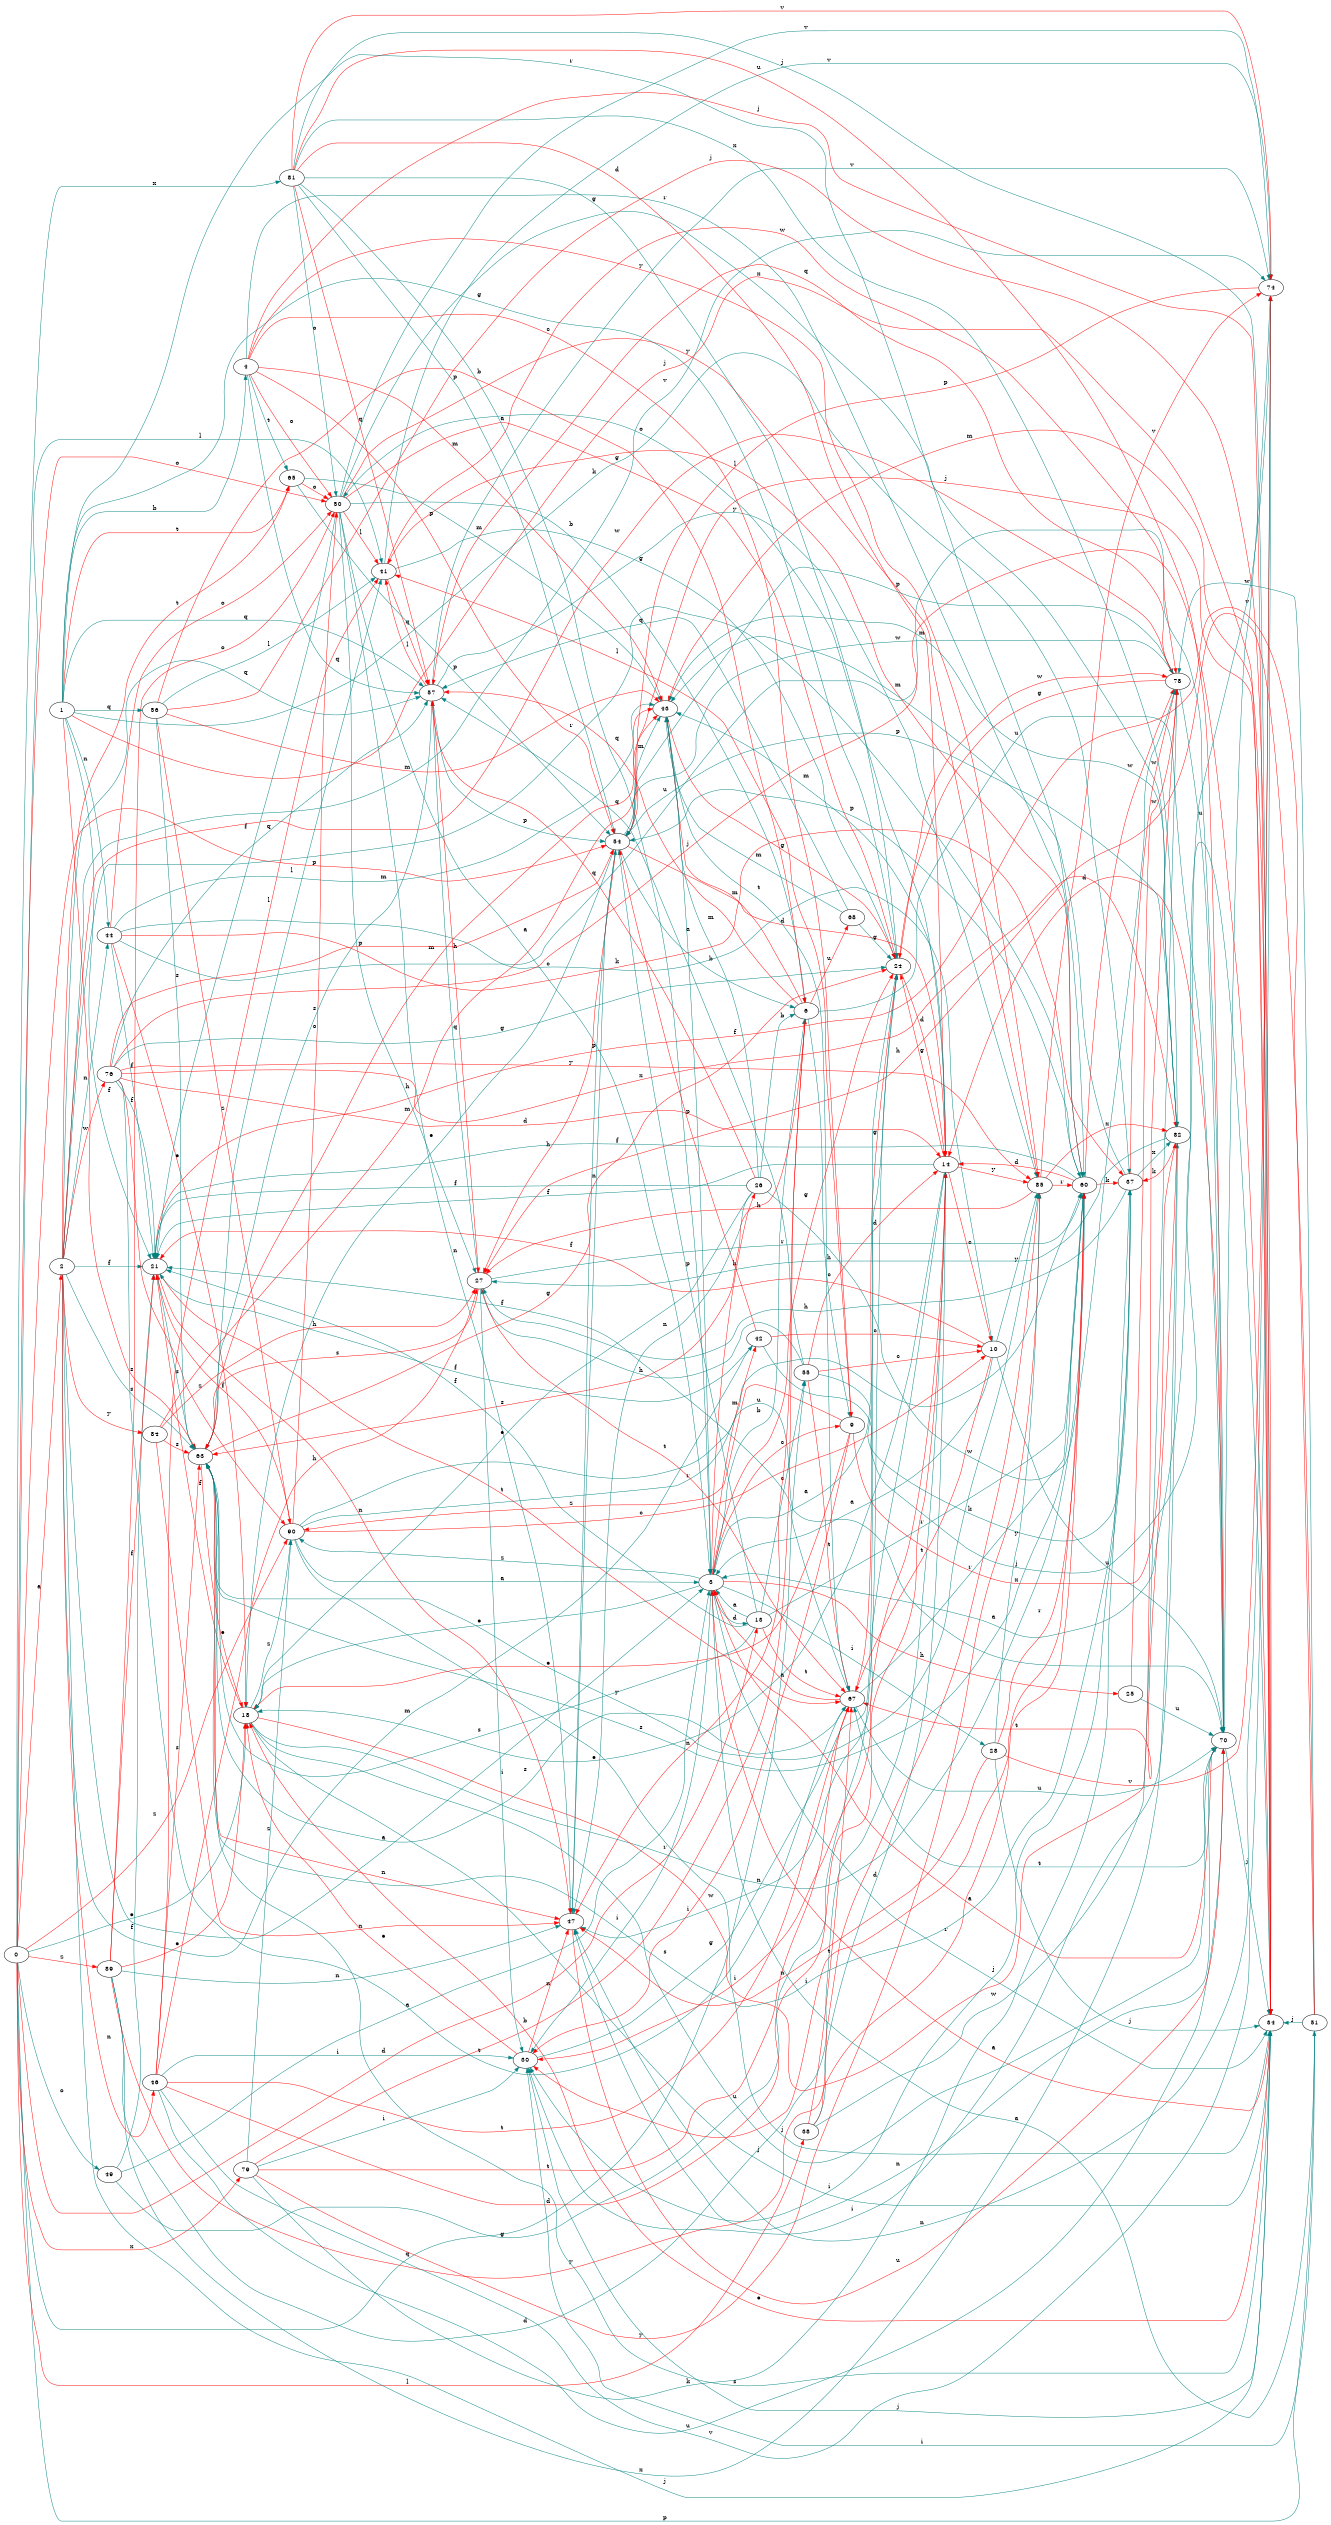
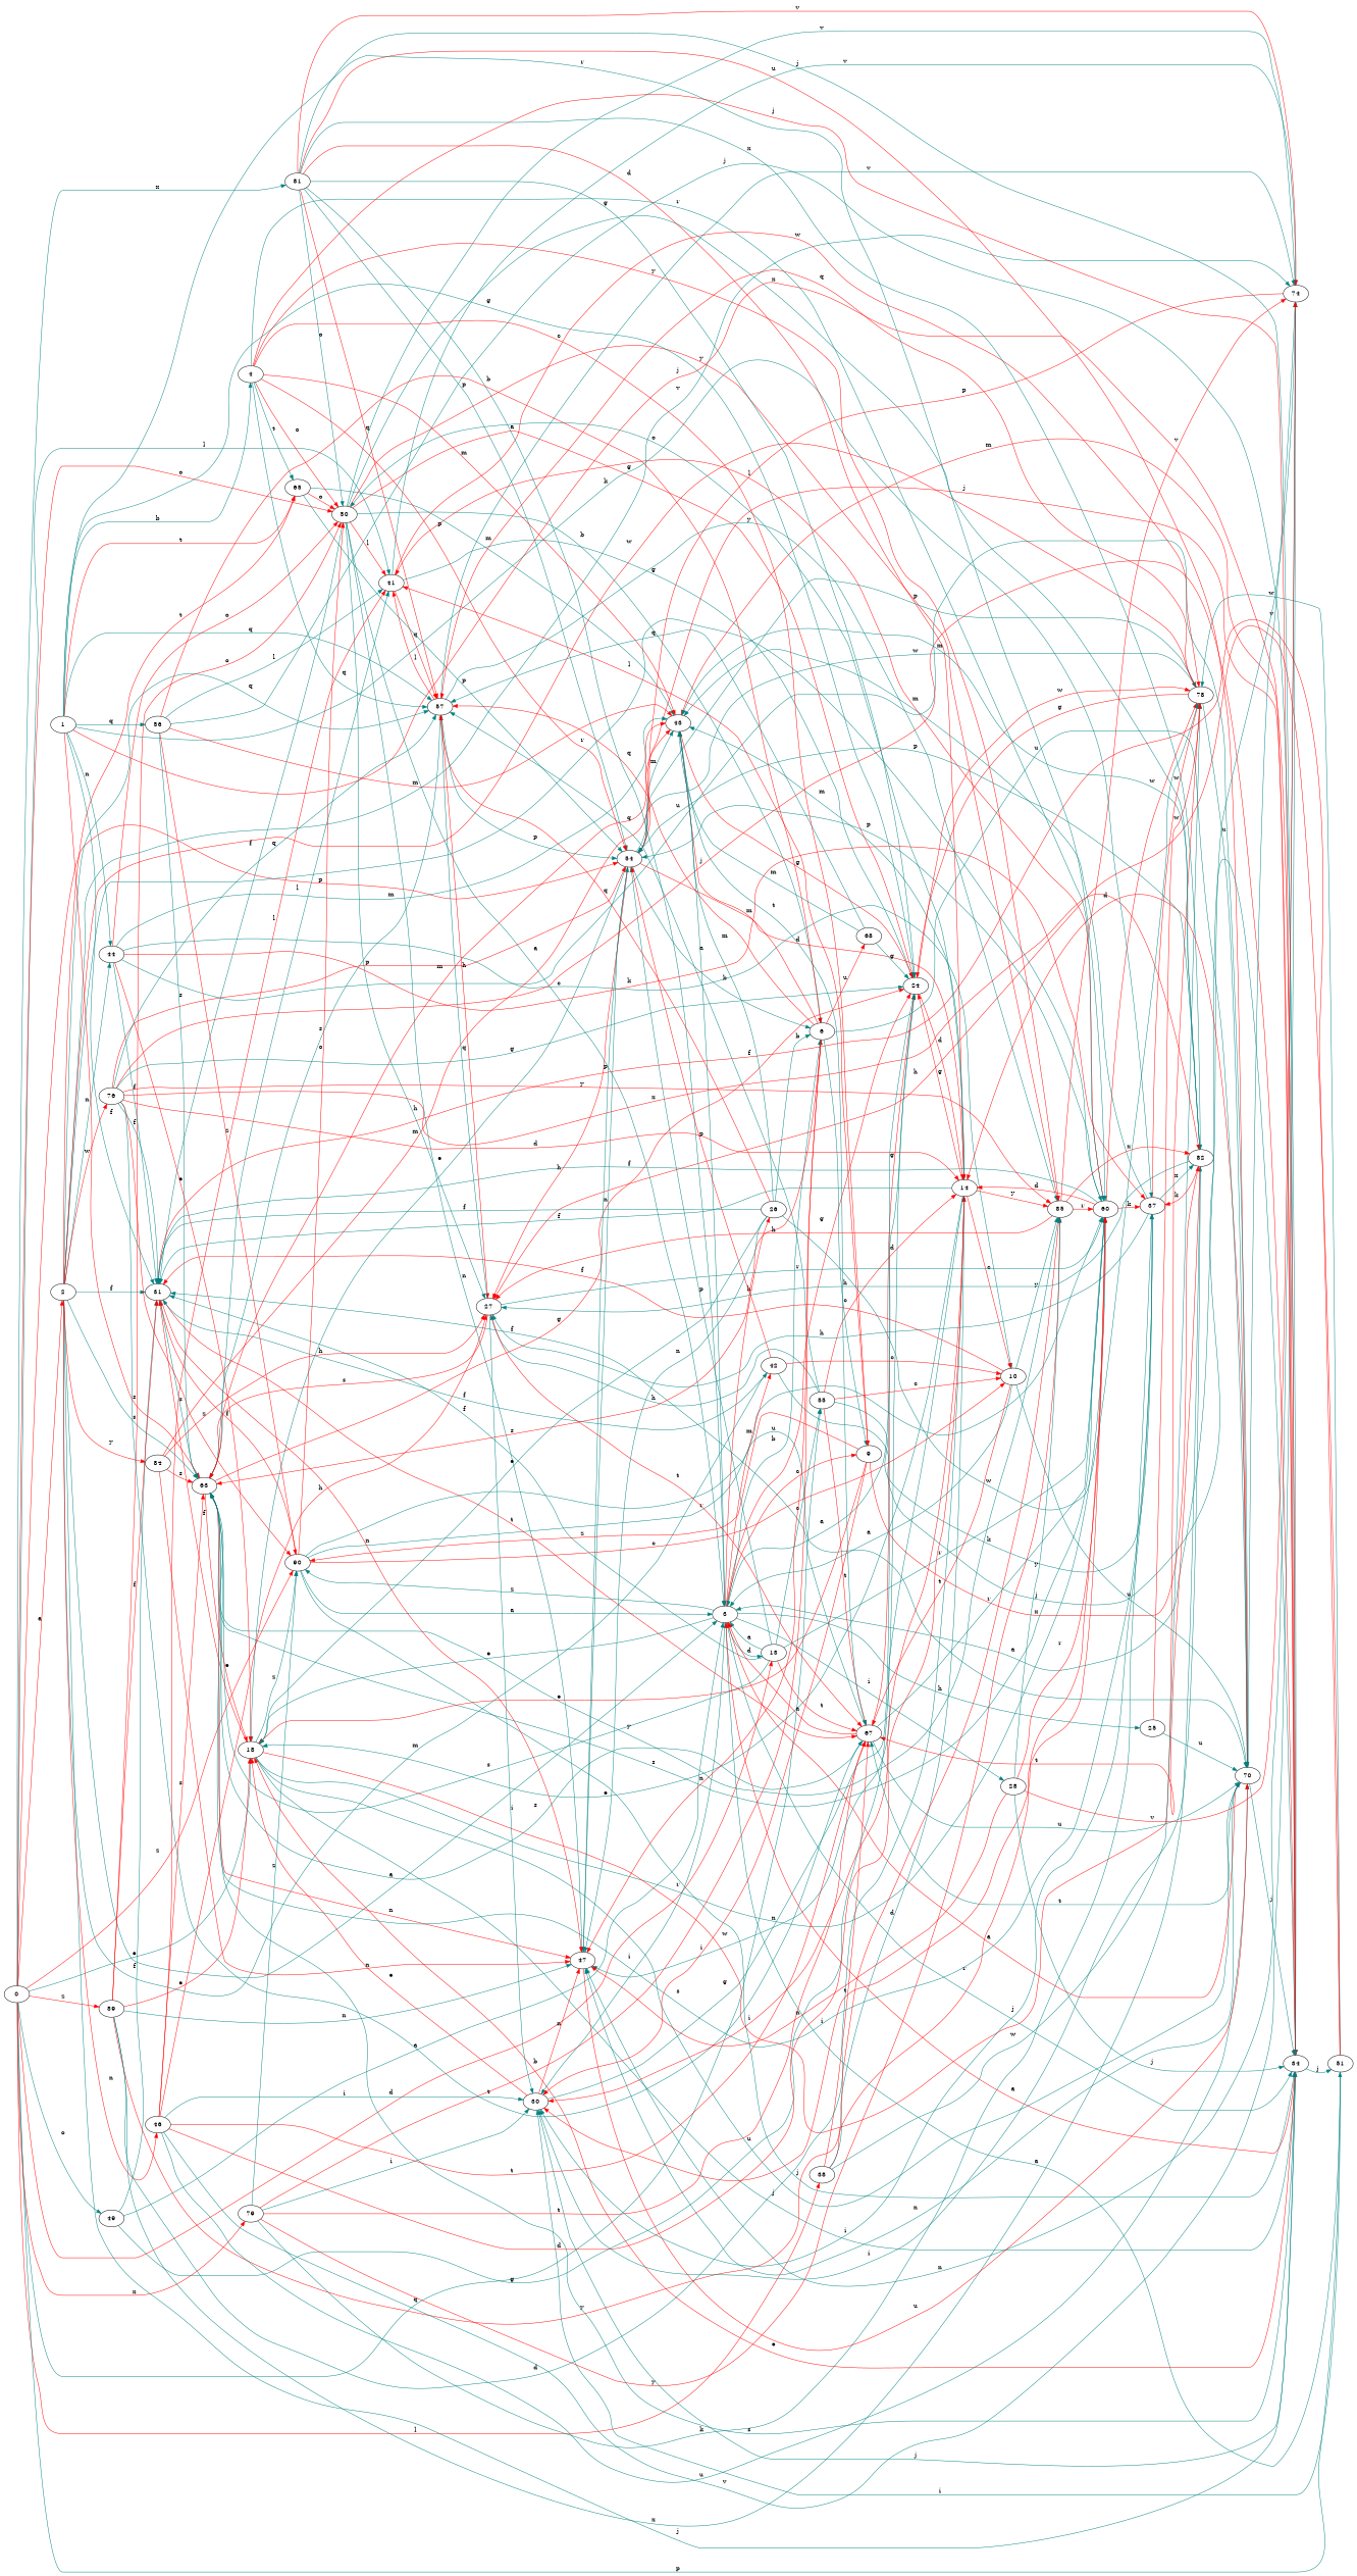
  strict digraph {
    rankdir=LR
    edge [color=teal]
    0
    2
    13
    18
    38
    41
    49
    50
    51
    54
    55
    79
    81
    89
    90
-   21
+   21 [label=31]
    34
    44
    57
    60
    63
    65
    3
    42
    46
    74
    76
    78
    84
    67
    70
    14
    24
    6
    85
    47
    82
    27
    30
    43
    37
    10
    1
    4
    56
    9
    25
    26
    28
    68
    0 -> 2 [color=red label=a]
    0 -> 13 [color=red label=d]
    0 -> 18 [label=e]
    0 -> 38 [color=red label=l]
    0 -> 41 [label=l]
    0 -> 49 [label=o]
    0 -> 50 [color=red label=o]
    0 -> 51 [label=p]
    0 -> 54 [color=red label=p]
    0 -> 55 [label=q]
    0 -> 79 [color=red label=x]
    0 -> 81 [label=x]
    0 -> 89 [color=red label=z]
    0 -> 90 [color=red label=z]
    2 -> 21 [label=f]
    2 -> 34 [label=j]
    2 -> 44 [label=n]
    2 -> 57 [label=q]
    2 -> 60 [label=r]
    2 -> 63 [label=s]
    2 -> 65 [color=red label=t]
    2 -> 3 [label=a]
    2 -> 42 [label=m]
    2 -> 46 [color=red label=n]
    2 -> 74 [label=v]
    2 -> 76 [color=red label=w]
    2 -> 78 [color=red label=w]
    2 -> 84 [color=red label=y]
    13 -> 54 [label=p]
    13 -> 55 [label=c]
    13 -> 21 [label=f]
    13 -> 60 [label=r]
    13 -> 63 [label=s]
    13 -> 3 [label=a]
    13 -> 67 [color=red label=t]
    18 -> 90 [label=z]
    18 -> 21 [color=red label=f]
    18 -> 34 [label=j]
    18 -> 60 [label=r]
    18 -> 78 [color=red label=w]
    18 -> 70 [label=u]
    38 -> 60 [color=red label=r]
    38 -> 78 [label=w]
    38 -> 67 [color=red label=t]
    38 -> 14 [label=d]
    41 -> 57 [color=red label=q]
    41 -> 74 [label=v]
    41 -> 78 [color=red label=w]
    41 -> 24 [label=g]
    49 -> 21 [label=f]
    49 -> 3 [label=a]
    49 -> 24 [label=g]
    50 -> 41 [color=red label=l]
    50 -> 21 [label=f]
    50 -> 3 [label=a]
    50 -> 74 [label=v]
    50 -> 24 [color=red label=g]
    50 -> 6 [label=b]
    50 -> 85 [color=red label=y]
    50 -> 47 [label=n]
    50 -> 82 [label=x]
    50 -> 27 [label=h]
    51 -> 21 [color=red label=f]
-   51 -> 34 [label=j]
+   34 -> 51 [label=j]
    51 -> 3 [label=a]
    51 -> 78 [label=w]
    51 -> 27 [color=red label=h]
    51 -> 30 [label=i]
    54 -> 18 [label=e]
    54 -> 34 [color=red label=j]
    54 -> 78 [label=w]
    54 -> 14 [color=red label=d]
    54 -> 6 [label=b]
    54 -> 47 [label=n]
    54 -> 27 [color=red label=h]
    54 -> 43 [label=m]
    55 -> 57 [label=q]
    55 -> 67 [color=red label=t]
    55 -> 14 [color=red label=d]
    55 -> 27 [label=h]
    55 -> 37 [label=k]
    55 -> 10 [color=red label=c]
    79 -> 90 [label=z]
    79 -> 67 [color=red label=t]
    79 -> 6 [color=red label=b]
    79 -> 85 [color=red label=y]
    79 -> 30 [label=i]
    79 -> 37 [label=k]
    81 -> 50 [label=o]
    81 -> 54 [label=p]
    81 -> 34 [label=j]
    81 -> 57 [color=red label=q]
    81 -> 3 [label=a]
    81 -> 74 [color=red label=v]
    81 -> 70 [color=red label=u]
    81 -> 14 [color=red label=d]
    81 -> 24 [label=g]
    81 -> 82 [label=x]
    89 -> 18 [color=red label=e]
    89 -> 50 [color=red label=o]
    89 -> 21 [color=red label=f]
    89 -> 14 [label=d]
    89 -> 85 [color=red label=y]
    89 -> 47 [label=n]
    89 -> 82 [label=x]
    90 -> 50 [color=red label=o]
    90 -> 21 [color=red label=f]
    90 -> 34 [label=j]
    90 -> 60 [label=r]
    90 -> 3 [label=a]
    90 -> 70 [label=u]
    90 -> 10 [color=red label=c]
    21 -> 63 [label=s]
    21 -> 67 [color=red label=t]
    21 -> 47 [color=red label=n]
    34 -> 18 [color=red label=e]
    34 -> 63 [label=s]
    34 -> 3 [color=red label=a]
    34 -> 43 [color=red label=m]
    44 -> 18 [color=red label=e]
    44 -> 50 [color=red label=o]
    44 -> 21 [label=f]
    44 -> 70 [label=u]
    44 -> 43 [label=m]
    44 -> 37 [color=red label=k]
    44 -> 10 [label=c]
    57 -> 41 [color=red label=l]
    57 -> 54 [label=p]
    57 -> 63 [label=s]
    57 -> 74 [label=v]
    57 -> 85 [label=y]
    57 -> 27 [color=red label=h]
    60 -> 41 [color=red label=l]
    60 -> 54 [label=p]
    60 -> 21 [label=f]
    60 -> 63 [label=s]
    60 -> 78 [color=red label=w]
    60 -> 14 [color=red label=d]
    60 -> 30 [color=red label=i]
    60 -> 37 [color=red label=k]
    63 -> 18 [color=red label=e]
    63 -> 41 [label=l]
    63 -> 24 [color=red label=g]
    63 -> 85 [label=y]
    63 -> 47 [color=red label=n]
    63 -> 43 [color=red label=m]
    65 -> 50 [color=red label=o]
    65 -> 54 [label=p]
    65 -> 43 [label=m]
    3 -> 13 [label=d]
    3 -> 18 [label=e]
    3 -> 90 [label=z]
    3 -> 34 [label=j]
    3 -> 42 [color=red label=m]
    3 -> 24 [color=red label=g]
    3 -> 6 [label=b]
    3 -> 30 [label=i]
    3 -> 9 [color=red label=c]
-   3 -> 25 [color=red label=h]
+   3 -> 25 [label=h]
    3 -> 26 [color=red label=h]
    3 -> 28 [label=i]
    42 -> 54 [color=red label=p]
    42 -> 21 [label=f]
    42 -> 34 [label=j]
    42 -> 10 [color=red label=c]
    46 -> 41 [color=red label=l]
    46 -> 63 [color=red label=s]
    46 -> 74 [label=v]
    46 -> 67 [color=red label=t]
    46 -> 70 [label=u]
    46 -> 14 [color=red label=d]
    46 -> 27 [color=red label=h]
    46 -> 30 [label=i]
    74 -> 54 [color=red label=p]
    74 -> 3 [label=a]
    74 -> 47 [label=n]
    76 -> 54 [color=red label=p]
    76 -> 90 [color=red label=z]
    76 -> 21 [label=f]
    76 -> 34 [color=red label=j]
    76 -> 57 [label=q]
    76 -> 67 [label=t]
    76 -> 14 [color=red label=d]
    76 -> 24 [label=g]
    76 -> 85 [color=red label=y]
    76 -> 82 [color=red label=x]
    78 -> 54 [label=p]
    78 -> 57 [color=red label=q]
    78 -> 70 [label=u]
    78 -> 24 [color=red label=g]
    84 -> 63 [color=red label=s]
    84 -> 47 [color=red label=n]
    84 -> 27 [color=red label=h]
    84 -> 43 [color=red label=m]
    67 -> 21 [label=f]
    67 -> 60 [label=r]
    67 -> 63 [label=s]
    67 -> 3 [color=red label=a]
    67 -> 70 [label=u]
    67 -> 24 [color=red label=g]
    70 -> 34 [label=j]
    70 -> 3 [color=red label=a]
    70 -> 74 [label=v]
    70 -> 67 [label=t]
    70 -> 14 [color=red label=d]
    70 -> 47 [label=n]
    14 -> 18 [label=e]
    14 -> 50 [label=o]
    14 -> 21 [label=f]
    14 -> 24 [color=red label=g]
    14 -> 85 [color=red label=y]
    14 -> 47 [label=n]
    14 -> 30 [color=red label=i]
    14 -> 43 [label=m]
    14 -> 10 [color=red label=c]
    24 -> 3 [label=a]
    24 -> 78 [color=red label=w]
    24 -> 14 [color=red label=d]
    6 -> 57 [color=red label=q]
    6 -> 63 [color=red label=s]
    6 -> 70 [label=u]
    6 -> 47 [color=red label=n]
    6 -> 43 [color=red label=m]
    6 -> 9 [label=c]
    6 -> 68 [color=red label=u]
    85 -> 60 [color=red label=r]
    85 -> 74 [color=red label=v]
    85 -> 82 [color=red label=x]
    85 -> 27 [color=red label=h]
    47 -> 54 [label=p]
    47 -> 70 [color=red label=u]
    82 -> 54 [label=p]
    82 -> 67 [color=red label=t]
    82 -> 27 [label=h]
    82 -> 30 [label=i]
    82 -> 43 [label=m]
    82 -> 37 [color=red label=k]
    27 -> 57 [label=q]
    27 -> 60 [label=r]
    27 -> 63 [color=red label=s]
    27 -> 67 [color=red label=t]
    27 -> 30 [label=i]
    30 -> 18 [color=red label=e]
    30 -> 34 [label=j]
    30 -> 24 [label=g]
    30 -> 47 [color=red label=n]
    43 -> 3 [label=a]
    43 -> 67 [label=t]
    43 -> 24 [color=red label=g]
    37 -> 63 [label=s]
    37 -> 78 [color=red label=w]
    37 -> 82 [label=x]
    37 -> 27 [label=h]
    37 -> 30 [label=i]
    37 -> 43 [label=m]
    10 -> 21 [color=red label=f]
    10 -> 3 [label=a]
    10 -> 67 [color=red label=t]
    10 -> 70 [label=u]
    10 -> 85 [label=y]
    1 -> 21 [label=f]
    1 -> 34 [color=red label=j]
    1 -> 44 [label=n]
    1 -> 57 [label=q]
    1 -> 60 [label=r]
    1 -> 63 [color=red label=s]
    1 -> 65 [color=red label=t]
    1 -> 24 [label=g]
    1 -> 37 [label=k]
    1 -> 4 [label=b]
    1 -> 56 [label=q]
    4 -> 50 [color=red label=o]
    4 -> 54 [color=red label=p]
    4 -> 34 [color=red label=j]
    4 -> 57 [label=q]
    4 -> 60 [label=r]
    4 -> 65 [label=t]
    4 -> 85 [color=red label=y]
    4 -> 43 [color=red label=m]
    4 -> 9 [color=red label=c]
    56 -> 41 [label=l]
    56 -> 90 [color=red label=z]
-   56 -> 34 [color=red label=j]
+   56 -> 34 [label=j]
    56 -> 63 [label=s]
    56 -> 6 [color=red label=b]
    56 -> 43 [color=red label=m]
    9 -> 18 [color=red label=e]
    9 -> 41 [color=red label=l]
    9 -> 90 [color=red label=z]
    9 -> 82 [color=red label=x]
    9 -> 30 [color=red label=i]
    25 -> 78 [color=red label=w]
    25 -> 70 [label=u]
    26 -> 18 [label=e]
    26 -> 21 [label=f]
    26 -> 57 [color=red label=q]
    26 -> 78 [label=w]
    26 -> 6 [label=b]
    26 -> 47 [label=n]
    26 -> 43 [label=m]
    28 -> 34 [label=j]
    28 -> 60 [color=red label=r]
    28 -> 74 [color=red label=v]
    28 -> 85 [label=y]
    28 -> 47 [color=red label=n]
    68 -> 57 [label=q]
    68 -> 24 [label=g]
    68 -> 43 [label=m]
  }
